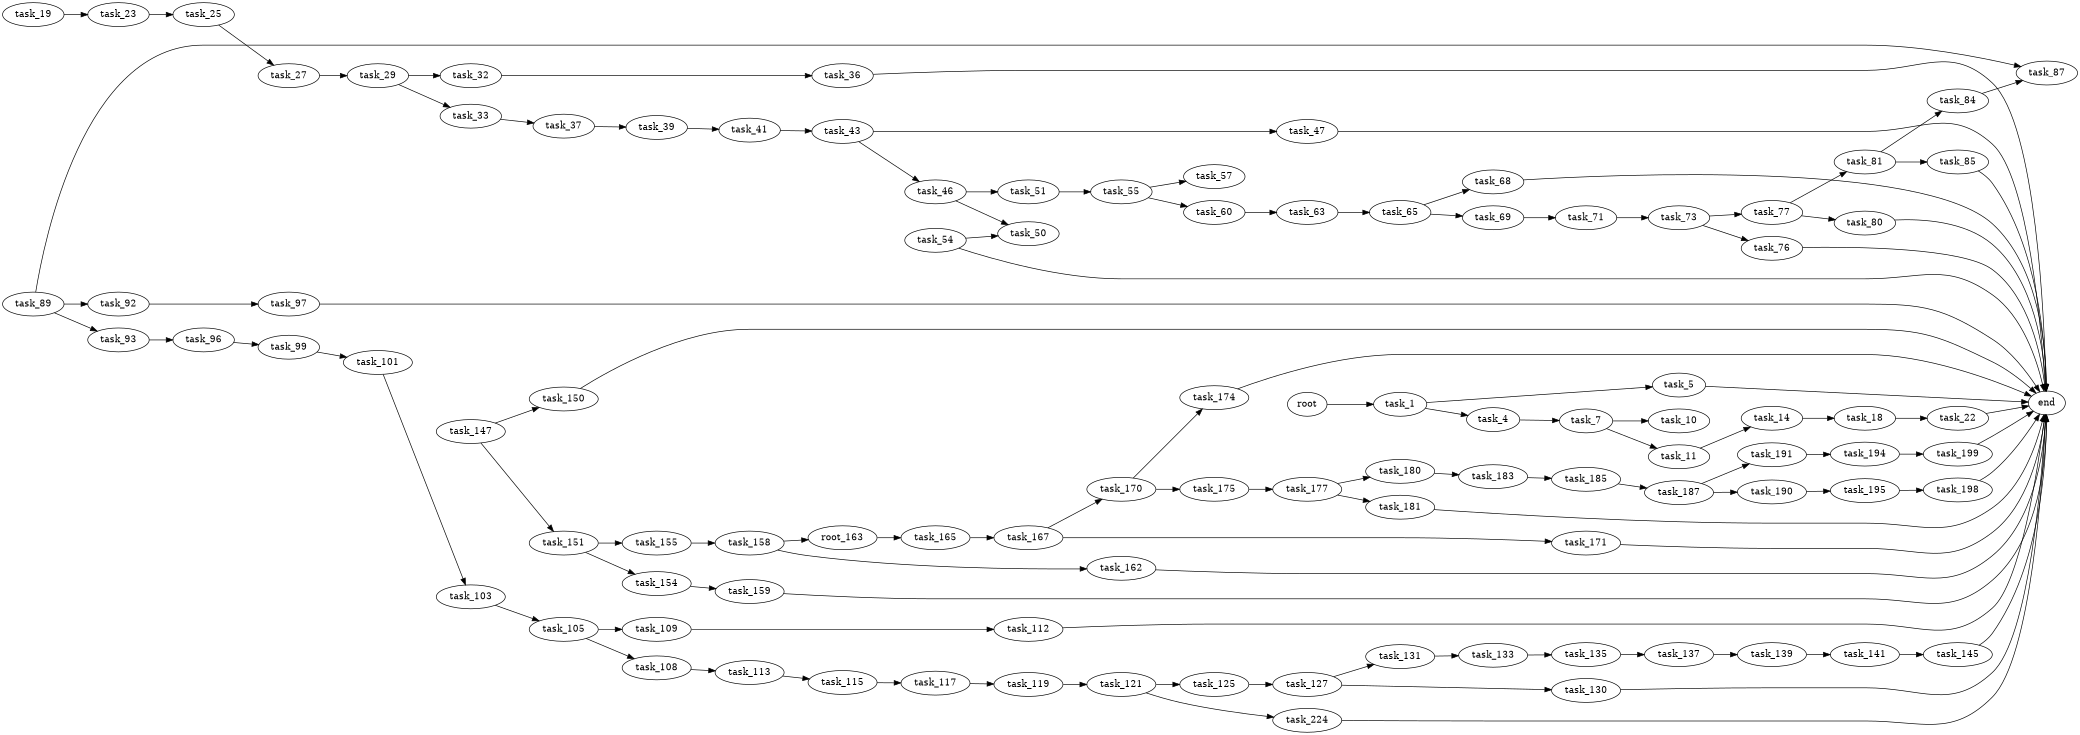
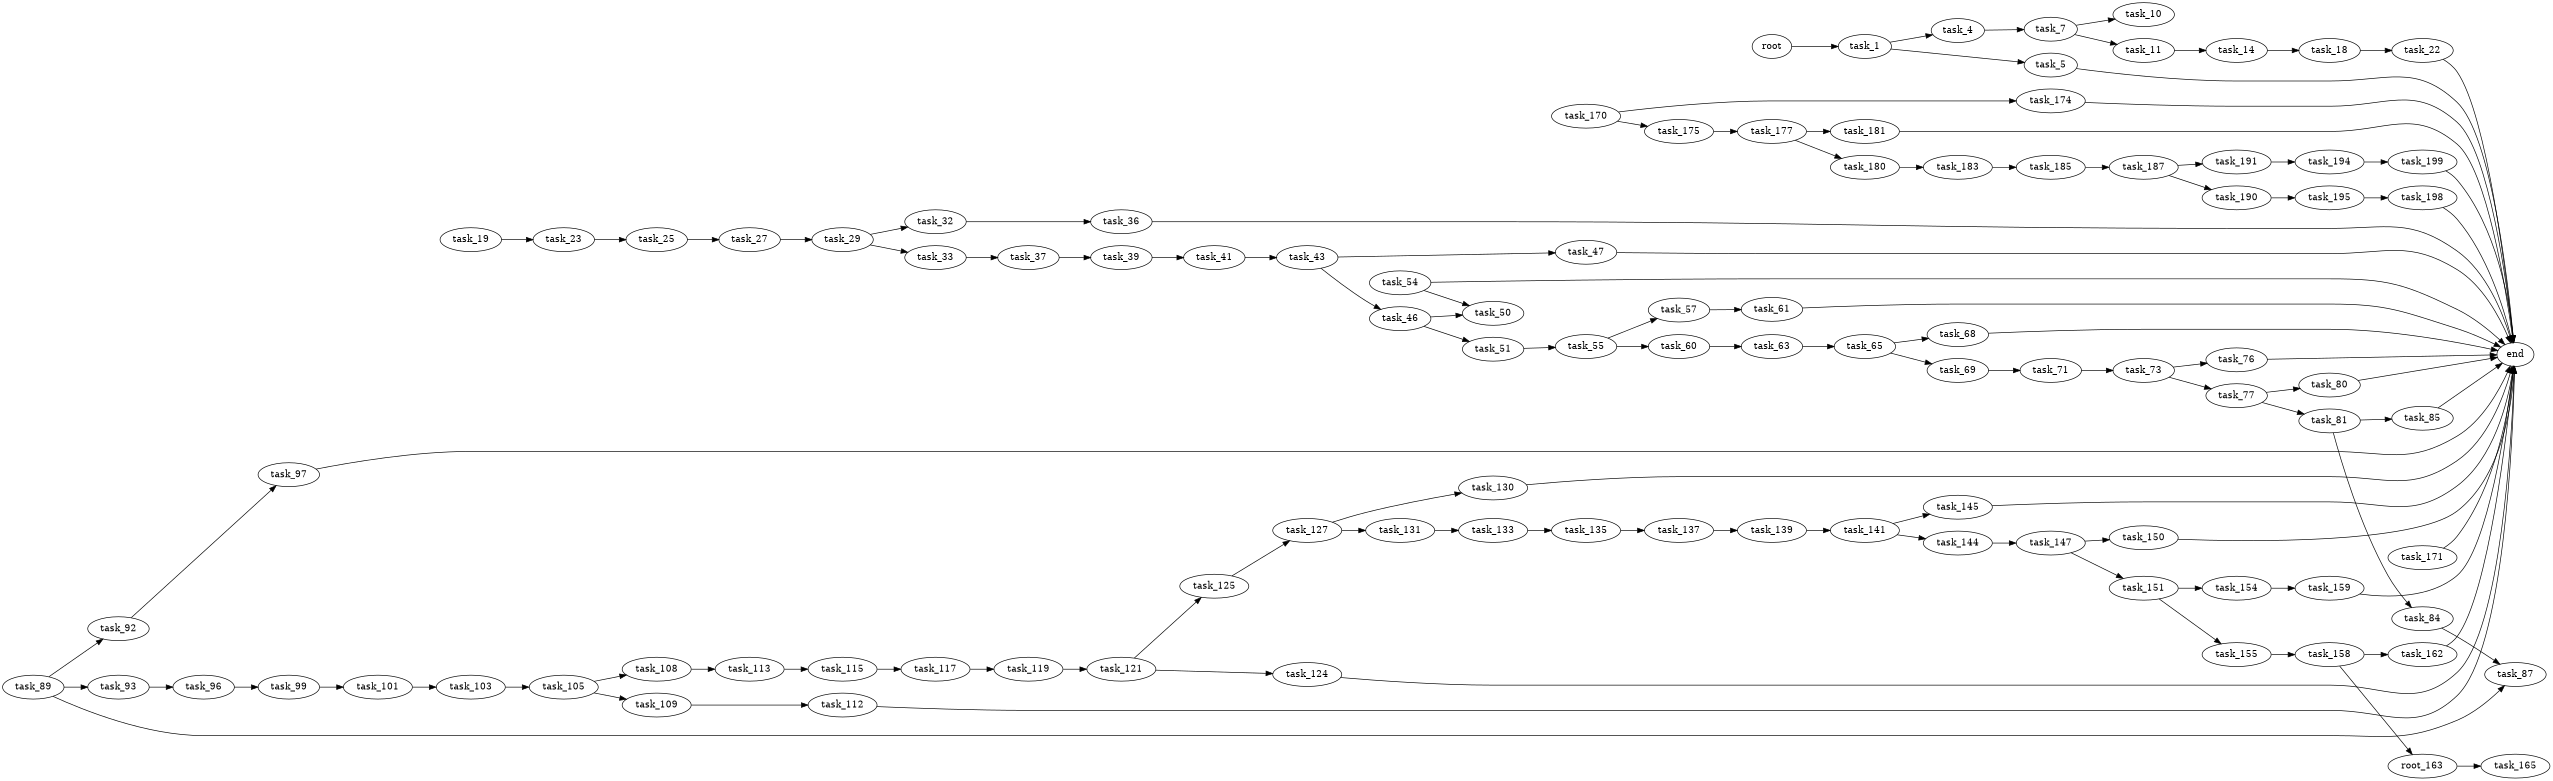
  digraph {
    rankdir=LR
    root
    task_1
    task_4
    task_5
    task_7
    end
    task_10
    task_11
    task_14
    task_18
    task_19
    task_23
    task_22
    task_25
    task_27
    task_29
    task_32
    task_33
    task_36
    task_37
    task_39
    task_41
    task_43
    task_46
    task_47
    task_50
    task_51
    task_55
    task_54
    task_57
    task_60
+   task_61
    task_63
    task_65
    task_68
    task_69
    task_71
    task_73
    task_76
    task_77
    task_80
    task_81
    task_84
    task_85
    task_87
    task_89
    task_92
    task_93
    task_97
    task_96
    task_99
    task_101
    task_103
    task_105
    task_108
    task_109
    task_113
    task_112
    task_115
    task_117
    task_119
    task_121
-   task_124 [label=task_224]
+   task_124
    task_125
    task_127
    task_130
    task_131
    task_133
    task_135
    task_137
    task_139
    task_141
+   task_144
    task_145
    task_147
    task_150
    task_151
    task_154
    task_155
    task_159
    task_158
    task_162
    n83 [label=root_163]
    task_165
-   task_167
    task_170
    task_171
    task_174
    task_175
    task_177
    task_180
    task_181
    task_183
    task_185
    task_187
    task_190
    task_191
    task_195
    task_194
    task_198
    task_199
    root -> task_1
    task_1 -> task_4
    task_1 -> task_5
    task_4 -> task_7
    task_5 -> end
    task_7 -> task_10
    task_7 -> task_11
    task_11 -> task_14
    task_14 -> task_18
    task_18 -> task_22
    task_19 -> task_23
    task_23 -> task_25
    task_22 -> end
    task_25 -> task_27
    task_27 -> task_29
    task_29 -> task_32
    task_29 -> task_33
    task_32 -> task_36
    task_33 -> task_37
    task_36 -> end
    task_37 -> task_39
    task_39 -> task_41
    task_41 -> task_43
    task_43 -> task_46
    task_43 -> task_47
    task_46 -> task_50
    task_46 -> task_51
    task_47 -> end
    task_51 -> task_55
    task_55 -> task_57
    task_55 -> task_60
    task_54 -> end
    task_54 -> task_50
+   task_57 -> task_61
    task_60 -> task_63
+   task_61 -> end
    task_63 -> task_65
    task_65 -> task_68
    task_65 -> task_69
    task_68 -> end
    task_69 -> task_71
    task_71 -> task_73
    task_73 -> task_76
    task_73 -> task_77
    task_76 -> end
    task_77 -> task_80
    task_77 -> task_81
    task_80 -> end
    task_81 -> task_84
    task_81 -> task_85
    task_84 -> task_87
    task_85 -> end
    task_89 -> task_87
    task_89 -> task_92
    task_89 -> task_93
    task_92 -> task_97
    task_93 -> task_96
    task_97 -> end
    task_96 -> task_99
    task_99 -> task_101
    task_101 -> task_103
    task_103 -> task_105
    task_105 -> task_108
    task_105 -> task_109
    task_108 -> task_113
    task_109 -> task_112
    task_113 -> task_115
    task_112 -> end
    task_115 -> task_117
    task_117 -> task_119
    task_119 -> task_121
    task_121 -> task_124
    task_121 -> task_125
    task_124 -> end
    task_125 -> task_127
    task_127 -> task_130
    task_127 -> task_131
    task_130 -> end
    task_131 -> task_133
    task_133 -> task_135
    task_135 -> task_137
    task_137 -> task_139
    task_139 -> task_141
+   task_141 -> task_144
    task_141 -> task_145
+   task_144 -> task_147
    task_145 -> end
    task_147 -> task_150
    task_147 -> task_151
    task_150 -> end
    task_151 -> task_154
    task_151 -> task_155
    task_154 -> task_159
    task_155 -> task_158
    task_159 -> end
    task_158 -> task_162
    task_158 -> n83
    task_162 -> end
    n83 -> task_165
-   task_165 -> task_167
-   task_167 -> task_170
-   task_167 -> task_171
    task_170 -> task_174
    task_170 -> task_175
    task_171 -> end
    task_174 -> end
    task_175 -> task_177
    task_177 -> task_180
    task_177 -> task_181
    task_180 -> task_183
    task_181 -> end
    task_183 -> task_185
    task_185 -> task_187
    task_187 -> task_190
    task_187 -> task_191
    task_190 -> task_195
    task_191 -> task_194
    task_195 -> task_198
    task_194 -> task_199
    task_198 -> end
    task_199 -> end
  }
